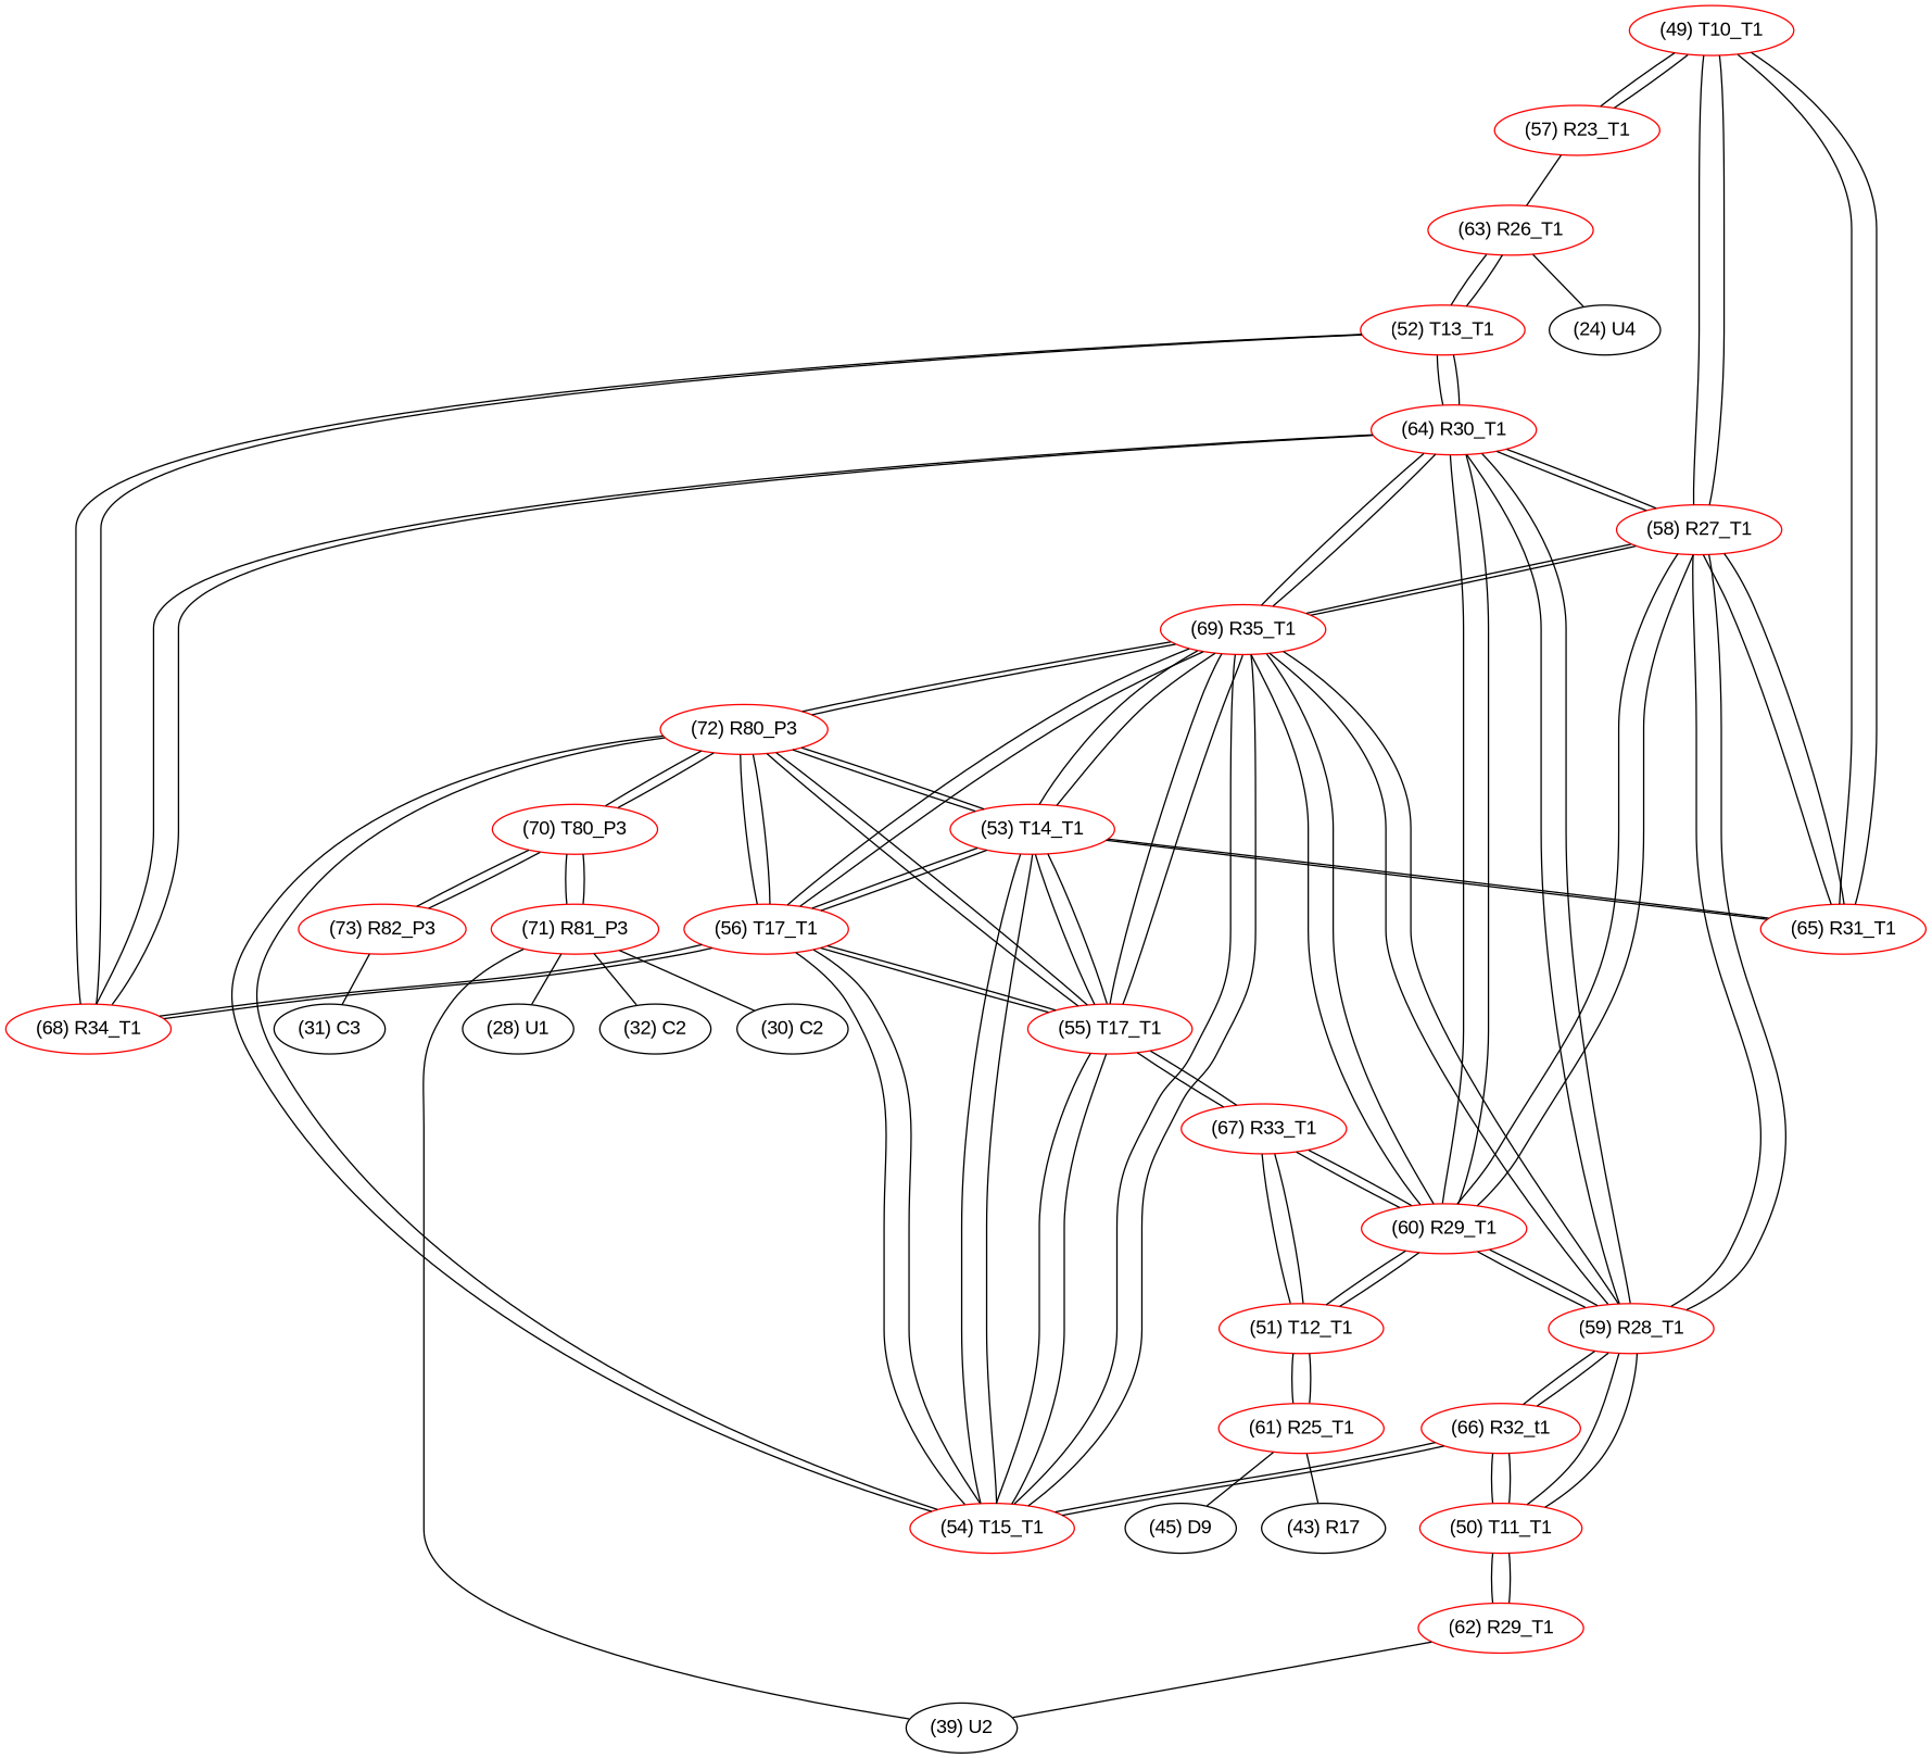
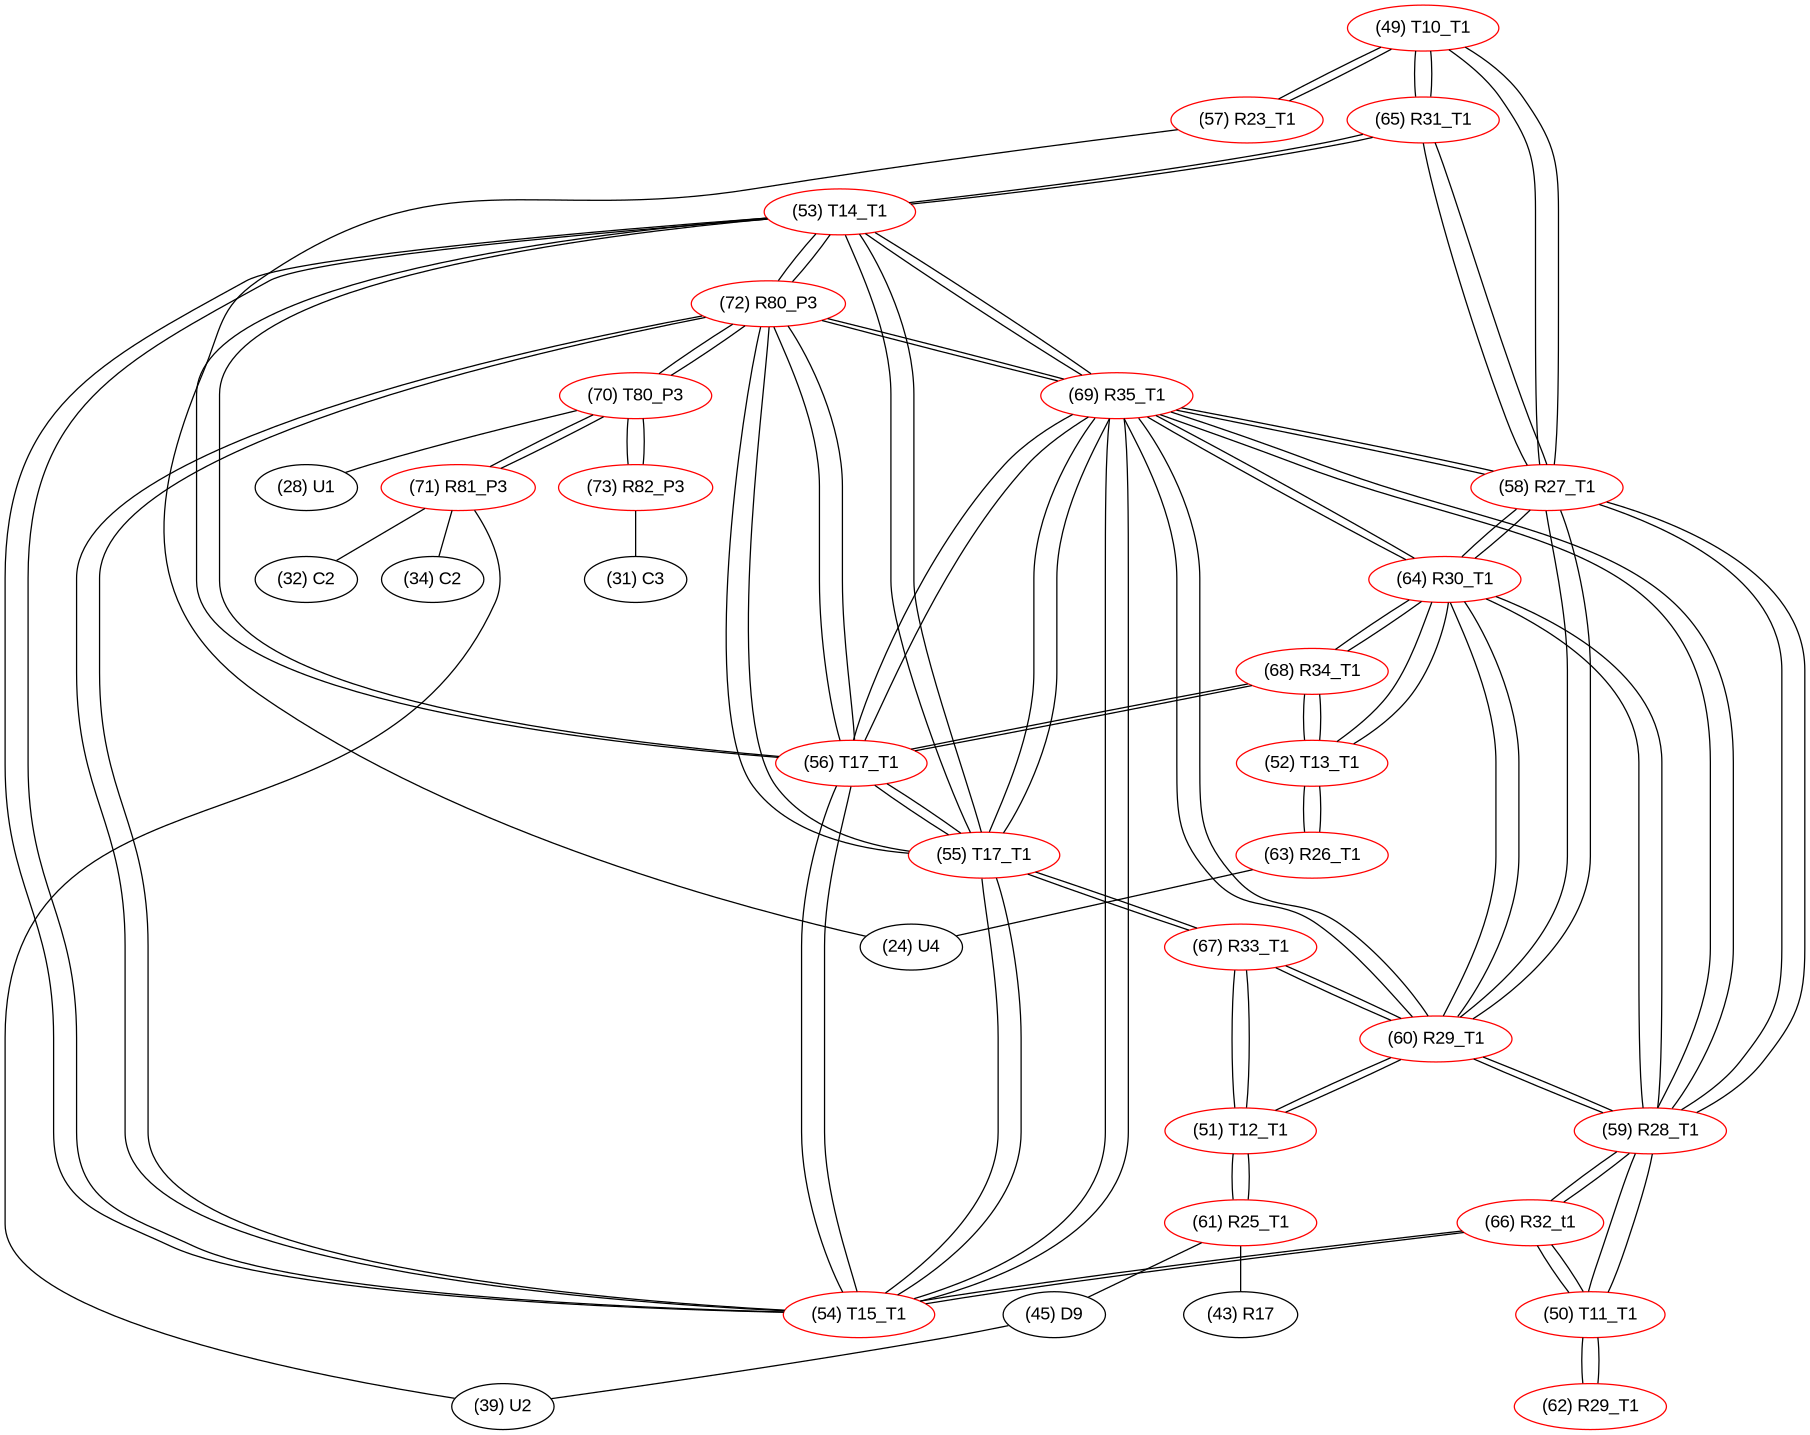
  graph {
    fontname="Liberation Sans"
    node [color=red fontname="Liberation Sans"]
    edge [fontname="Liberation Sans"]
    n1 [label="(49) T10_T1"]
    n2 [label="(57) R23_T1"]
    n3 [label="(65) R31_T1"]
    n4 [label="(58) R27_T1"]
    n5 [label="(24) U4" color=""]
    n6 [label="(53) T14_T1"]
    n7 [label="(59) R28_T1"]
    n8 [label="(60) R29_T1"]
    n9 [label="(64) R30_T1"]
    n10 [label="(69) R35_T1"]
    n11 [label="(54) T15_T1"]
    n12 [label="(55) T17_T1"]
    n13 [label="(56) T17_T1"]
    n14 [label="(72) R80_P3"]
    n15 [label="(50) T11_T1"]
    n16 [label="(66) R32_t1"]
    n17 [label="(51) T12_T1"]
    n18 [label="(67) R33_T1"]
    n19 [label="(52) T13_T1"]
    n20 [label="(68) R34_T1"]
    n21 [label="(62) R29_T1"]
    n22 [label="(39) U2" color=""]
    n23 [label="(61) R25_T1"]
    n24 [label="(45) D9" color=""]
    n25 [label="(43) R17" color=""]
    n26 [label="(63) R26_T1"]
    n27 [label="(70) T80_P3"]
    n28 [label="(71) R81_P3"]
    n29 [label="(73) R82_P3"]
    n30 [label="(28) U1" color=""]
    n31 [label="(32) C2" color=""]
-   n32 [label="(30) C2" color=""]
+   n32 [label="(34) C2" color=""]
    n33 [label="(31) C3" color=""]
    n1 -- n2
    n1 -- n3
    n1 -- n4
    n2 -- n1
-   n2 -- n26
+   n2 -- n5
    n3 -- n1
    n3 -- n4
    n3 -- n6
    n4 -- n1
    n4 -- n3
    n4 -- n7
    n4 -- n8
    n4 -- n9
    n4 -- n10
    n6 -- n3
    n6 -- n10
    n6 -- n11
    n6 -- n12
    n6 -- n13
    n6 -- n14
    n7 -- n4
    n7 -- n8
    n7 -- n9
    n7 -- n10
    n7 -- n15
    n7 -- n16
    n8 -- n4
    n8 -- n7
    n8 -- n9
    n8 -- n10
    n8 -- n17
    n8 -- n18
    n9 -- n4
    n9 -- n7
    n9 -- n8
    n9 -- n10
    n9 -- n19
    n9 -- n20
    n10 -- n4
    n10 -- n6
    n10 -- n7
    n10 -- n8
    n10 -- n9
    n10 -- n11
    n10 -- n12
    n10 -- n13
    n10 -- n14
    n11 -- n6
    n11 -- n10
    n11 -- n12
    n11 -- n13
    n11 -- n14
    n11 -- n16
    n12 -- n6
    n12 -- n10
    n12 -- n11
    n12 -- n13
    n12 -- n14
    n12 -- n18
    n13 -- n6
    n13 -- n10
    n13 -- n11
    n13 -- n12
    n13 -- n14
    n13 -- n20
    n14 -- n6
    n14 -- n10
    n14 -- n11
    n14 -- n12
    n14 -- n13
    n14 -- n27
    n15 -- n7
    n15 -- n16
    n15 -- n21
    n16 -- n7
    n16 -- n11
    n16 -- n15
    n17 -- n8
    n17 -- n18
    n17 -- n23
    n18 -- n8
    n18 -- n12
    n18 -- n17
    n19 -- n9
    n19 -- n20
    n19 -- n26
    n20 -- n9
    n20 -- n13
    n20 -- n19
    n21 -- n15
-   n21 -- n22
+   n24 -- n22
    n23 -- n17
    n23 -- n24
    n23 -- n25
    n26 -- n5
    n26 -- n19
    n27 -- n14
    n27 -- n28
    n27 -- n29
    n28 -- n22
    n28 -- n27
-   n28 -- n30
+   n27 -- n30
    n28 -- n31
    n28 -- n32
    n29 -- n27
    n29 -- n33
  }
